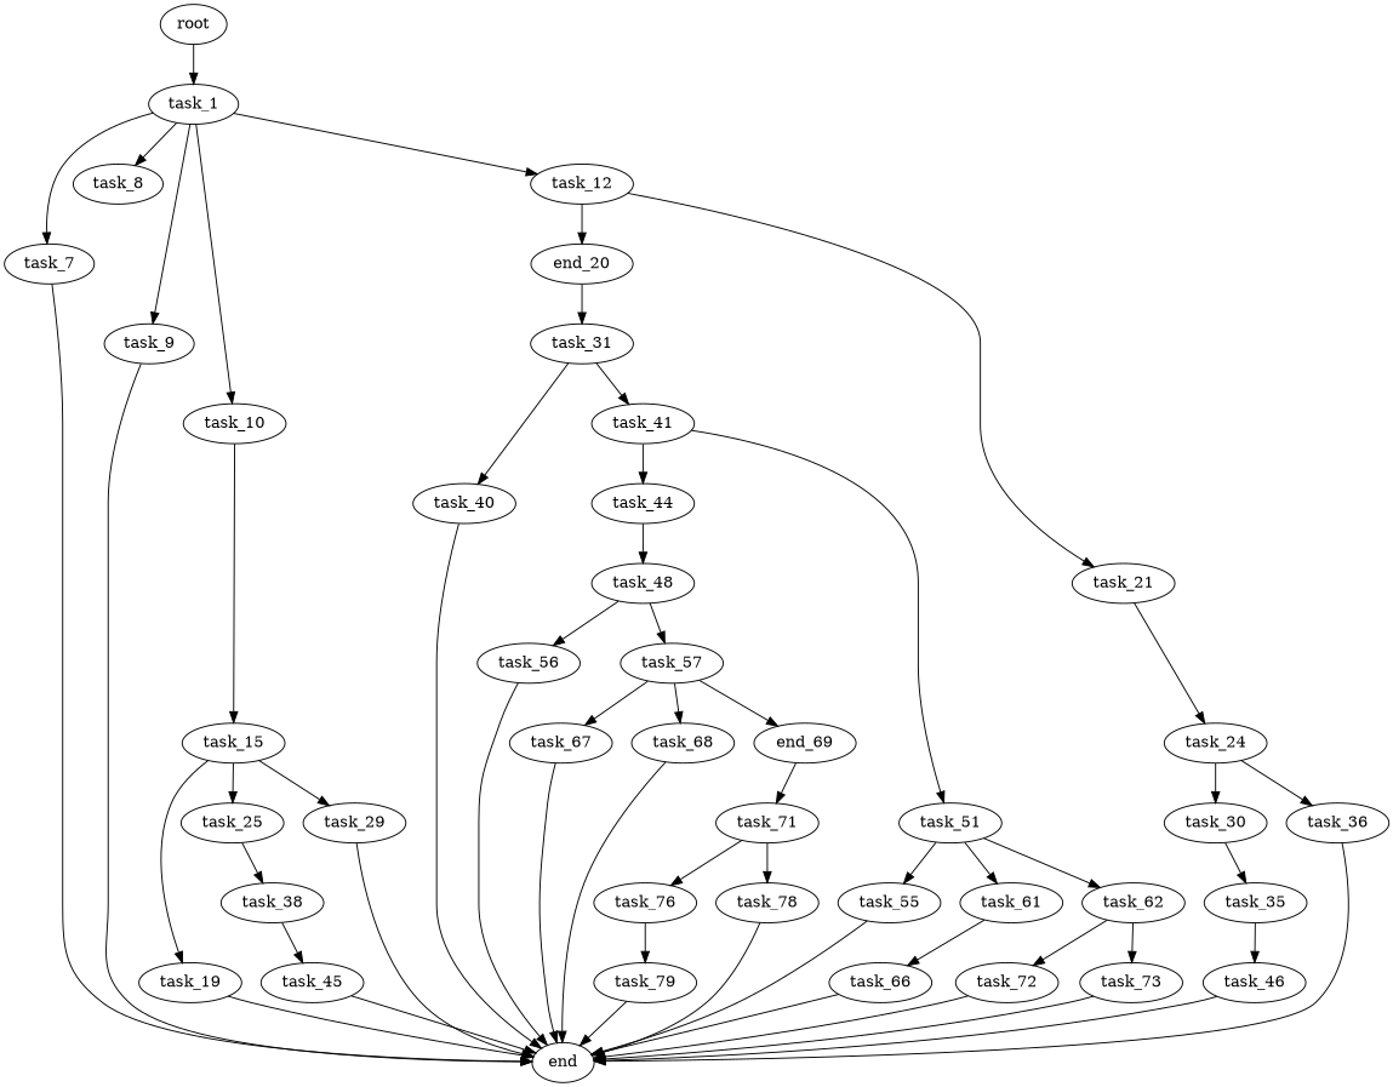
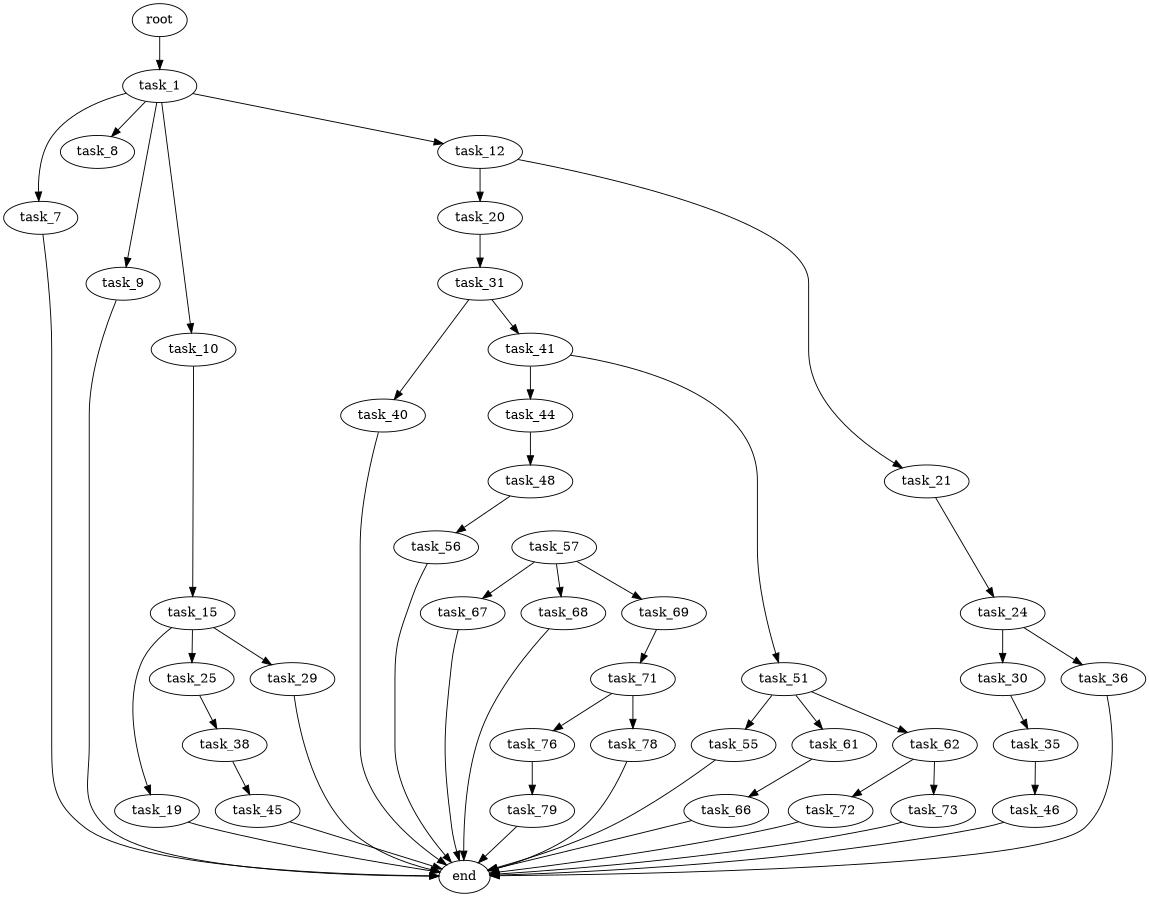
  digraph {
    root
    task_1
    task_7
    task_8
    task_9
    task_10
    task_12
    end
    task_15
-   task_20 [label=end_20]
+   task_20
    task_21
    task_19
    task_25
    task_29
    task_31
    task_24
    task_38
    task_40
    task_41
    task_30
    task_36
    task_45
    task_44
    task_51
    task_35
    task_46
    task_48
    task_55
    task_61
    task_62
    task_56
    task_57
    task_66
    task_72
    task_73
    task_67
    task_68
-   task_69 [label=end_69]
+   task_69
    task_71
    task_76
    task_78
    task_79
    root -> task_1
    task_1 -> task_7
    task_1 -> task_8
    task_1 -> task_9
    task_1 -> task_10
    task_1 -> task_12
    task_7 -> end
    task_9 -> end
    task_10 -> task_15
    task_12 -> task_20
    task_12 -> task_21
    task_15 -> task_19
    task_15 -> task_25
    task_15 -> task_29
    task_20 -> task_31
    task_21 -> task_24
    task_19 -> end
    task_25 -> task_38
    task_29 -> end
    task_31 -> task_40
    task_31 -> task_41
    task_24 -> task_30
    task_24 -> task_36
    task_38 -> task_45
    task_40 -> end
    task_41 -> task_44
    task_41 -> task_51
    task_30 -> task_35
    task_36 -> end
    task_45 -> end
    task_44 -> task_48
    task_51 -> task_55
    task_51 -> task_61
    task_51 -> task_62
    task_35 -> task_46
    task_46 -> end
    task_48 -> task_56
-   task_48 -> task_57
    task_55 -> end
    task_61 -> task_66
    task_62 -> task_72
    task_62 -> task_73
    task_56 -> end
    task_57 -> task_67
    task_57 -> task_68
    task_57 -> task_69
    task_66 -> end
    task_72 -> end
    task_73 -> end
    task_67 -> end
    task_68 -> end
    task_69 -> task_71
    task_71 -> task_76
    task_71 -> task_78
    task_76 -> task_79
    task_78 -> end
    task_79 -> end
  }
